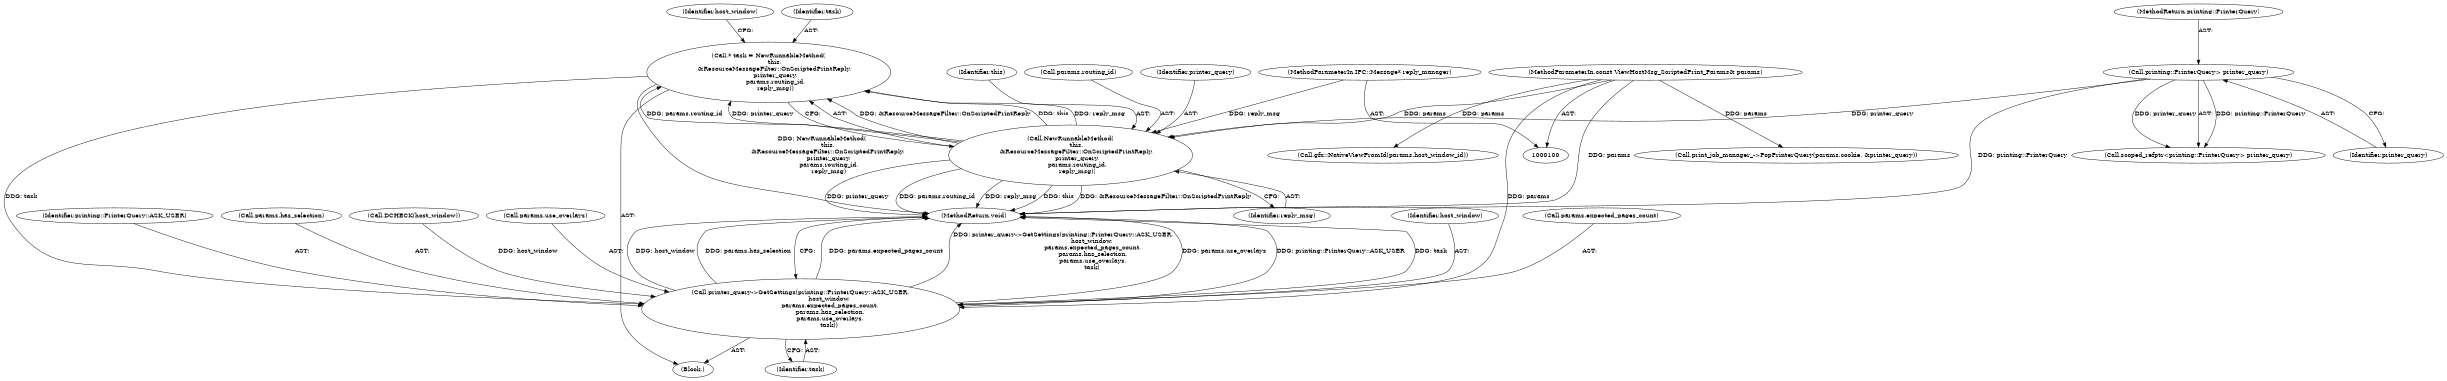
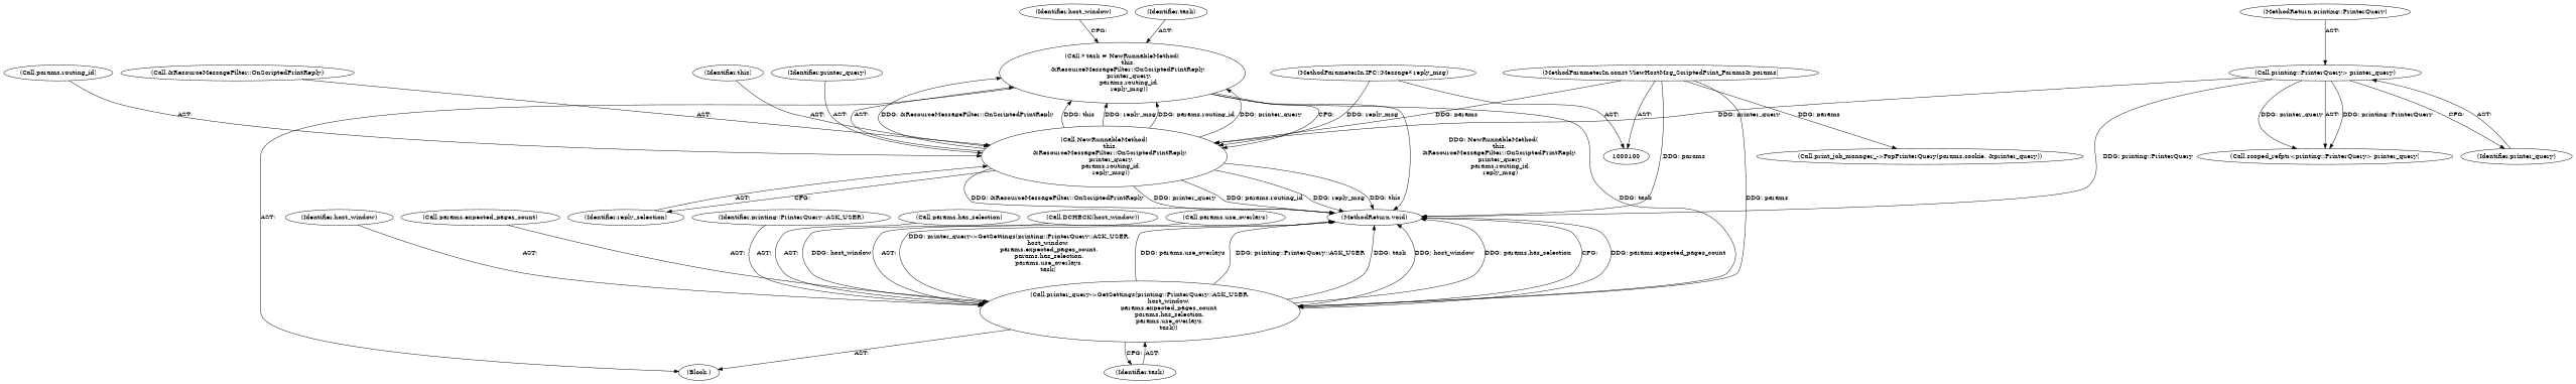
  digraph {
    n1 [label="(Call,* task = NewRunnableMethod(\n      this,\n      &ResourceMessageFilter::OnScriptedPrintReply,\n       printer_query,\n       params.routing_id,\n       reply_msg))"]
    n2 [label="(Call,NewRunnableMethod(\n      this,\n      &ResourceMessageFilter::OnScriptedPrintReply,\n       printer_query,\n       params.routing_id,\n       reply_msg))"]
    n3 [label="(Call,printer_query->GetSettings(printing::PrinterQuery::ASK_USER,\n                             host_window,\n                              params.expected_pages_count,\n                              params.has_selection,\n                              params.use_overlays,\n                             task))"]
    n4 [label="(Block,)"]
    n5 [label="(MethodReturn,void)"]
-   n6 [label="(Identifier,reply_msg)"]
+   n6 [label="(Identifier,reply_selection)"]
    n7 [label="(Identifier,task)"]
    n8 [label="(Call,printing::PrinterQuery> printer_query)"]
    n9 [label="(Call,scoped_refptr<printing::PrinterQuery> printer_query)"]
    n10 [label="(Identifier,printer_query)"]
    n11 [label="(MethodParameterIn,const ViewHostMsg_ScriptedPrint_Params& params)"]
    n12 [label="(Call,print_job_manager_->PopPrinterQuery(params.cookie, &printer_query))"]
-   n13 [label="(Call,gfx::NativeViewFromId(params.host_window_id))"]
    1000100
-   n15 [label="(MethodParameterIn,IPC::Message* reply_manager)"]
+   n15 [label="(MethodParameterIn,IPC::Message* reply_msg)"]
    n16 [label="(Identifier,host_window)"]
    n17 [label="(Identifier,host_window)"]
    n18 [label="(Call,params.expected_pages_count)"]
    n19 [label="(Identifier,printing::PrinterQuery::ASK_USER)"]
    n20 [label="(Identifier,this)"]
    n21 [label="(Identifier,printer_query)"]
    n22 [label="(Call,params.routing_id)"]
    n23 [label="(MethodReturn,printing::PrinterQuery)"]
    n24 [label="(Call,params.has_selection)"]
    n25 [label="(Call,DCHECK(host_window))"]
    n26 [label="(Identifier,task)"]
    n27 [label="(Call,params.use_overlays)"]
+   n28 [label="(Call,&ResourceMessageFilter::OnScriptedPrintReply)"]
    n1 -> n2 [label="CFG: "]
    n1 -> n3 [label="DDG: task"]
    n1 -> n4 [label="AST: "]
    n1 -> n5 [label="DDG: NewRunnableMethod(\n      this,\n      &ResourceMessageFilter::OnScriptedPrintReply,\n       printer_query,\n       params.routing_id,\n       reply_msg)"]
    n2 -> n1 [label="AST: "]
    n2 -> n1 [label="DDG: &ResourceMessageFilter::OnScriptedPrintReply"]
    n2 -> n1 [label="DDG: this"]
    n2 -> n1 [label="DDG: reply_msg"]
    n2 -> n1 [label="DDG: params.routing_id"]
    n2 -> n1 [label="DDG: printer_query"]
    n2 -> n5 [label="DDG: &ResourceMessageFilter::OnScriptedPrintReply"]
    n2 -> n5 [label="DDG: printer_query"]
    n2 -> n5 [label="DDG: params.routing_id"]
    n2 -> n5 [label="DDG: reply_msg"]
    n2 -> n5 [label="DDG: this"]
    n2 -> n6 [label="CFG: "]
    n3 -> n4 [label="AST: "]
    n3 -> n5 [label="DDG: params.expected_pages_count"]
    n3 -> n5 [label="DDG: printer_query->GetSettings(printing::PrinterQuery::ASK_USER,\n                             host_window,\n                              params.expected_pages_count,\n                              params.has_selection,\n                              params.use_overlays,\n                             task)"]
    n3 -> n5 [label="DDG: params.use_overlays"]
    n3 -> n5 [label="DDG: printing::PrinterQuery::ASK_USER"]
    n3 -> n5 [label="DDG: task"]
    n3 -> n5 [label="DDG: host_window"]
    n3 -> n5 [label="DDG: params.has_selection"]
    n3 -> n7 [label="CFG: "]
    n5 -> n3 [label="CFG: "]
    n6 -> n2 [label="AST: "]
    n7 -> n3 [label="AST: "]
    n8 -> n2 [label="DDG: printer_query"]
    n8 -> n5 [label="DDG: printing::PrinterQuery"]
    n8 -> n9 [label="AST: "]
    n8 -> n9 [label="DDG: printing::PrinterQuery"]
    n8 -> n9 [label="DDG: printer_query"]
    n8 -> n10 [label="CFG: "]
    n10 -> n8 [label="AST: "]
    n11 -> n2 [label="DDG: params"]
    n11 -> n3 [label="DDG: params"]
    n11 -> n5 [label="DDG: params"]
    n11 -> n12 [label="DDG: params"]
-   n11 -> n13 [label="DDG: params"]
    n11 -> 1000100 [label="AST: "]
    n15 -> n2 [label="DDG: reply_msg"]
    n15 -> 1000100 [label="AST: "]
    n16 -> n1 [label="CFG: "]
    n17 -> n3 [label="AST: "]
    n18 -> n3 [label="AST: "]
    n19 -> n3 [label="AST: "]
    n20 -> n2 [label="AST: "]
    n21 -> n2 [label="AST: "]
    n22 -> n2 [label="AST: "]
    n23 -> n8 [label="AST: "]
    n24 -> n3 [label="AST: "]
    n25 -> n3 [label="DDG: host_window"]
    n26 -> n1 [label="AST: "]
    n27 -> n3 [label="AST: "]
+   n28 -> n2 [label="AST: "]
  }
